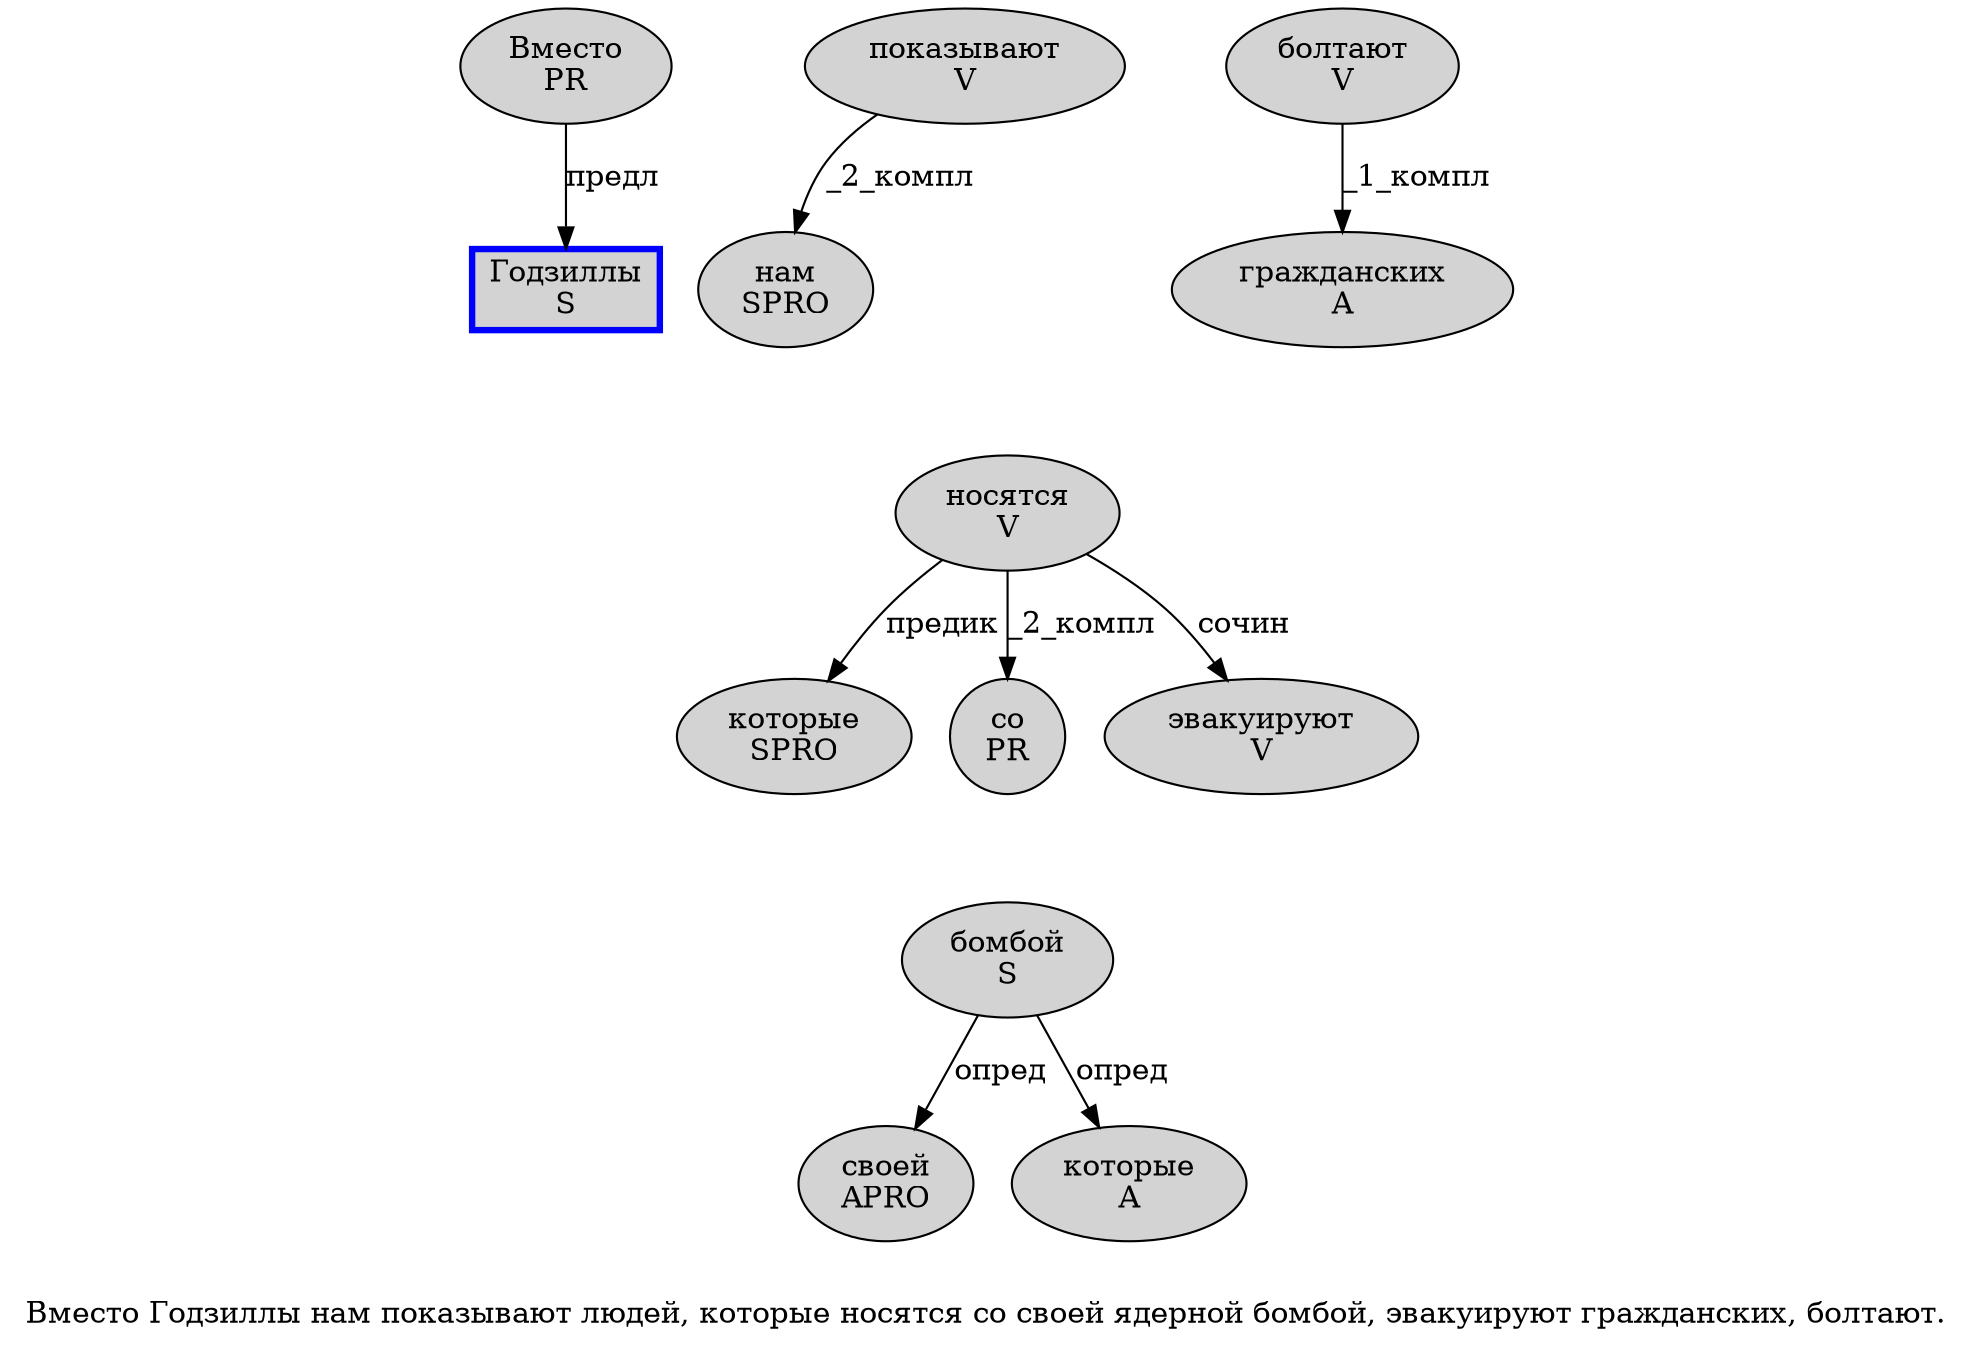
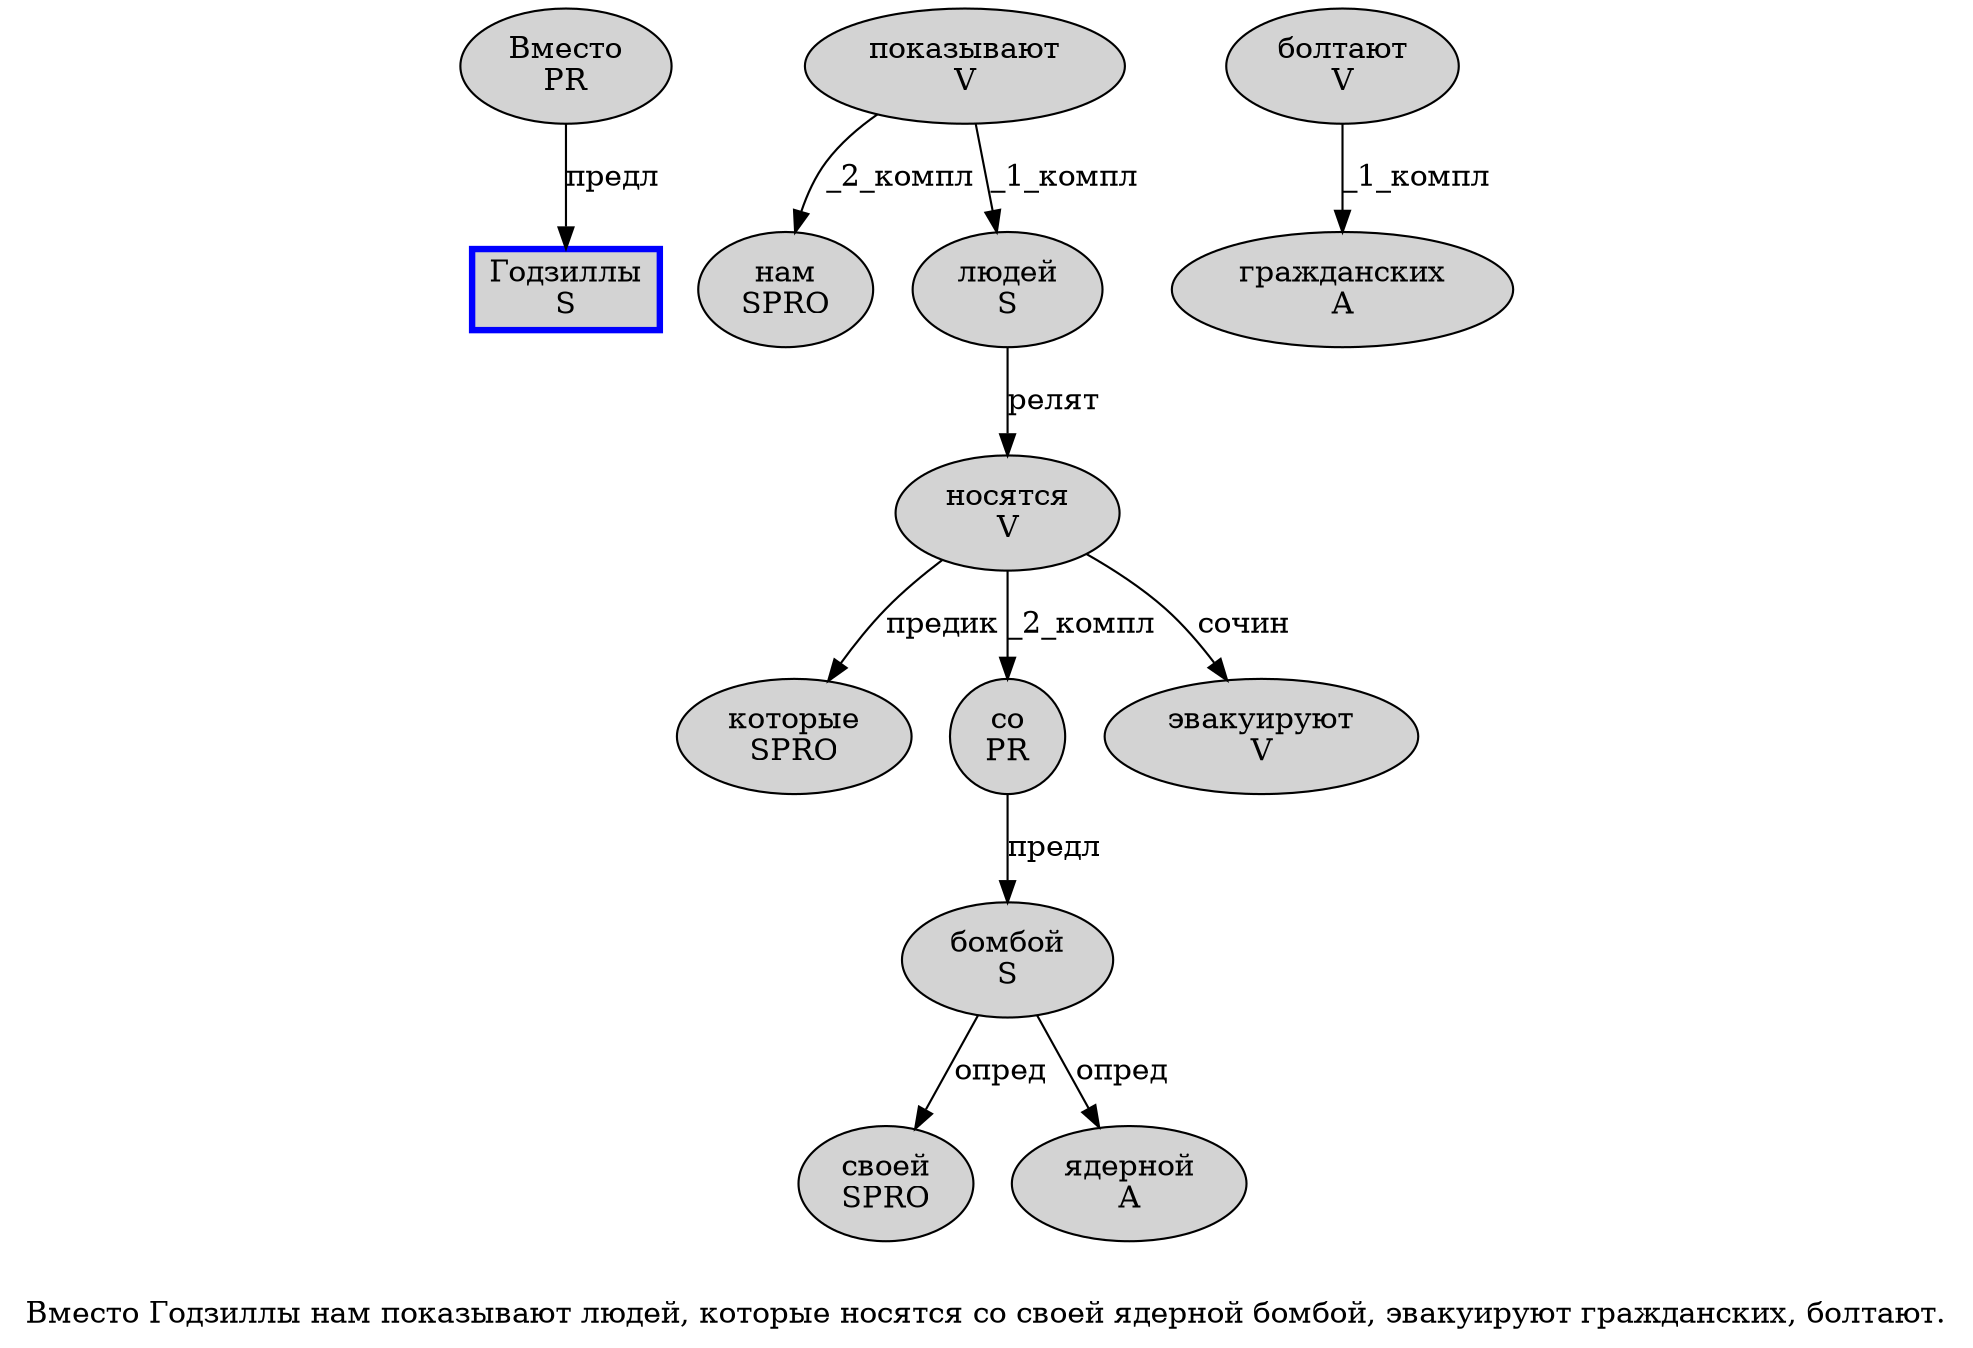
  digraph {
    label="Вместо Годзиллы нам показывают людей, которые носятся со своей ядерной бомбой, эвакуируют гражданских, болтают."
    node [fillcolor=lightgray penwidth=1 shape=ellipse style=filled]
    n1 [label="Вместо\nPR"]
    n2 [color=blue label="Годзиллы\nS" penwidth=3 shape=box]
    n3 [label="нам\nSPRO"]
    n4 [label="показывают\nV"]
+   n5 [label="людей\nS"]
    n6 [label="носятся\nV"]
    n7 [label="которые\nSPRO"]
    n8 [label="со\nPR"]
    n9 [label="эвакуируют\nV"]
    n10 [label="бомбой\nS"]
-   n11 [label="своей\nAPRO"]
-   n12 [label="которые\nA"]
+   n11 [label="своей\nSPRO"]
+   n12 [label="ядерной\nA"]
    n13 [label="болтают\nV"]
    n14 [label="гражданских\nA"]
    n1 -> n2 [label="предл"]
    n4 -> n3 [label="_2_компл"]
+   n4 -> n5 [label="_1_компл"]
+   n5 -> n6 [label="релят"]
    n6 -> n7 [label="предик"]
    n6 -> n8 [label="_2_компл"]
    n6 -> n9 [label="сочин"]
+   n8 -> n10 [label="предл"]
    n10 -> n11 [label="опред"]
    n10 -> n12 [label="опред"]
    n13 -> n14 [label="_1_компл"]
  }
